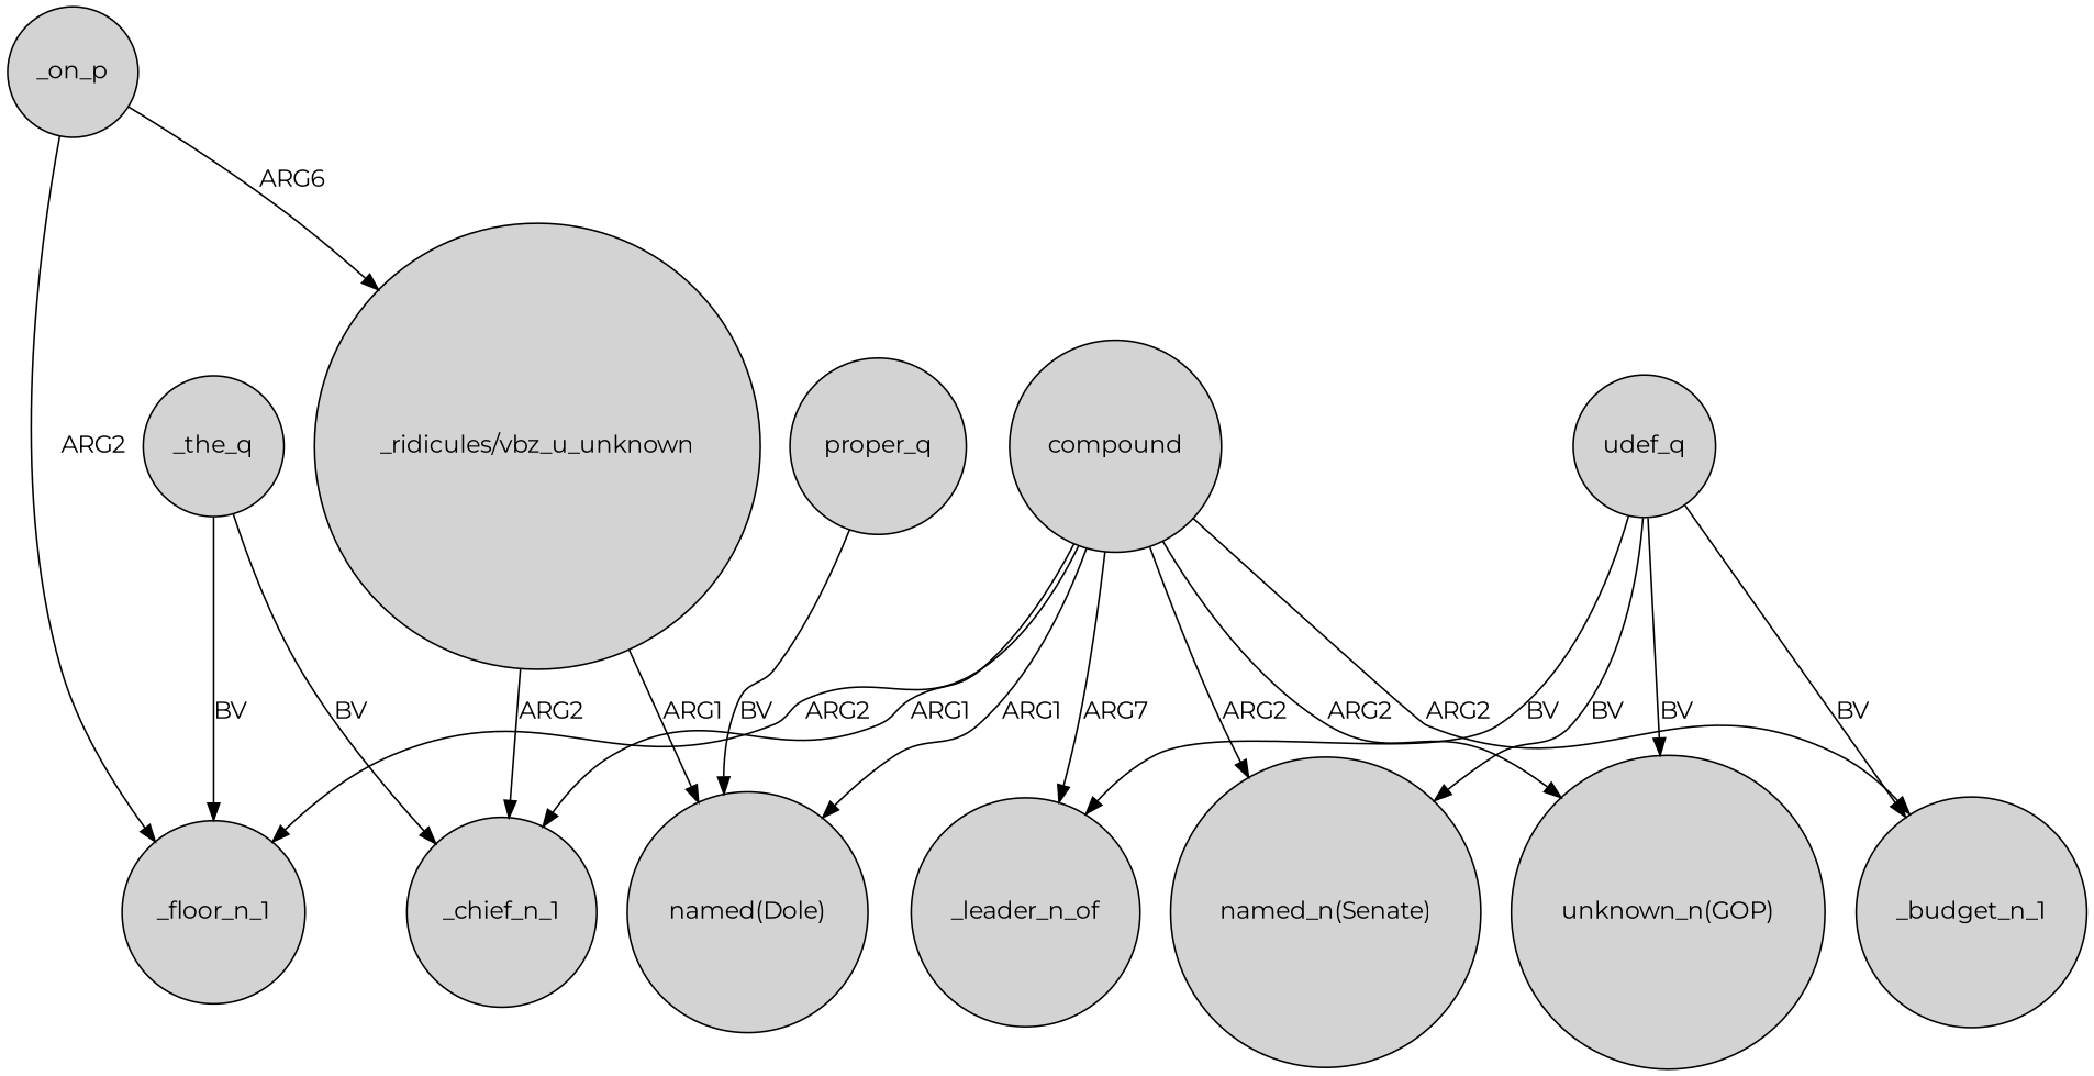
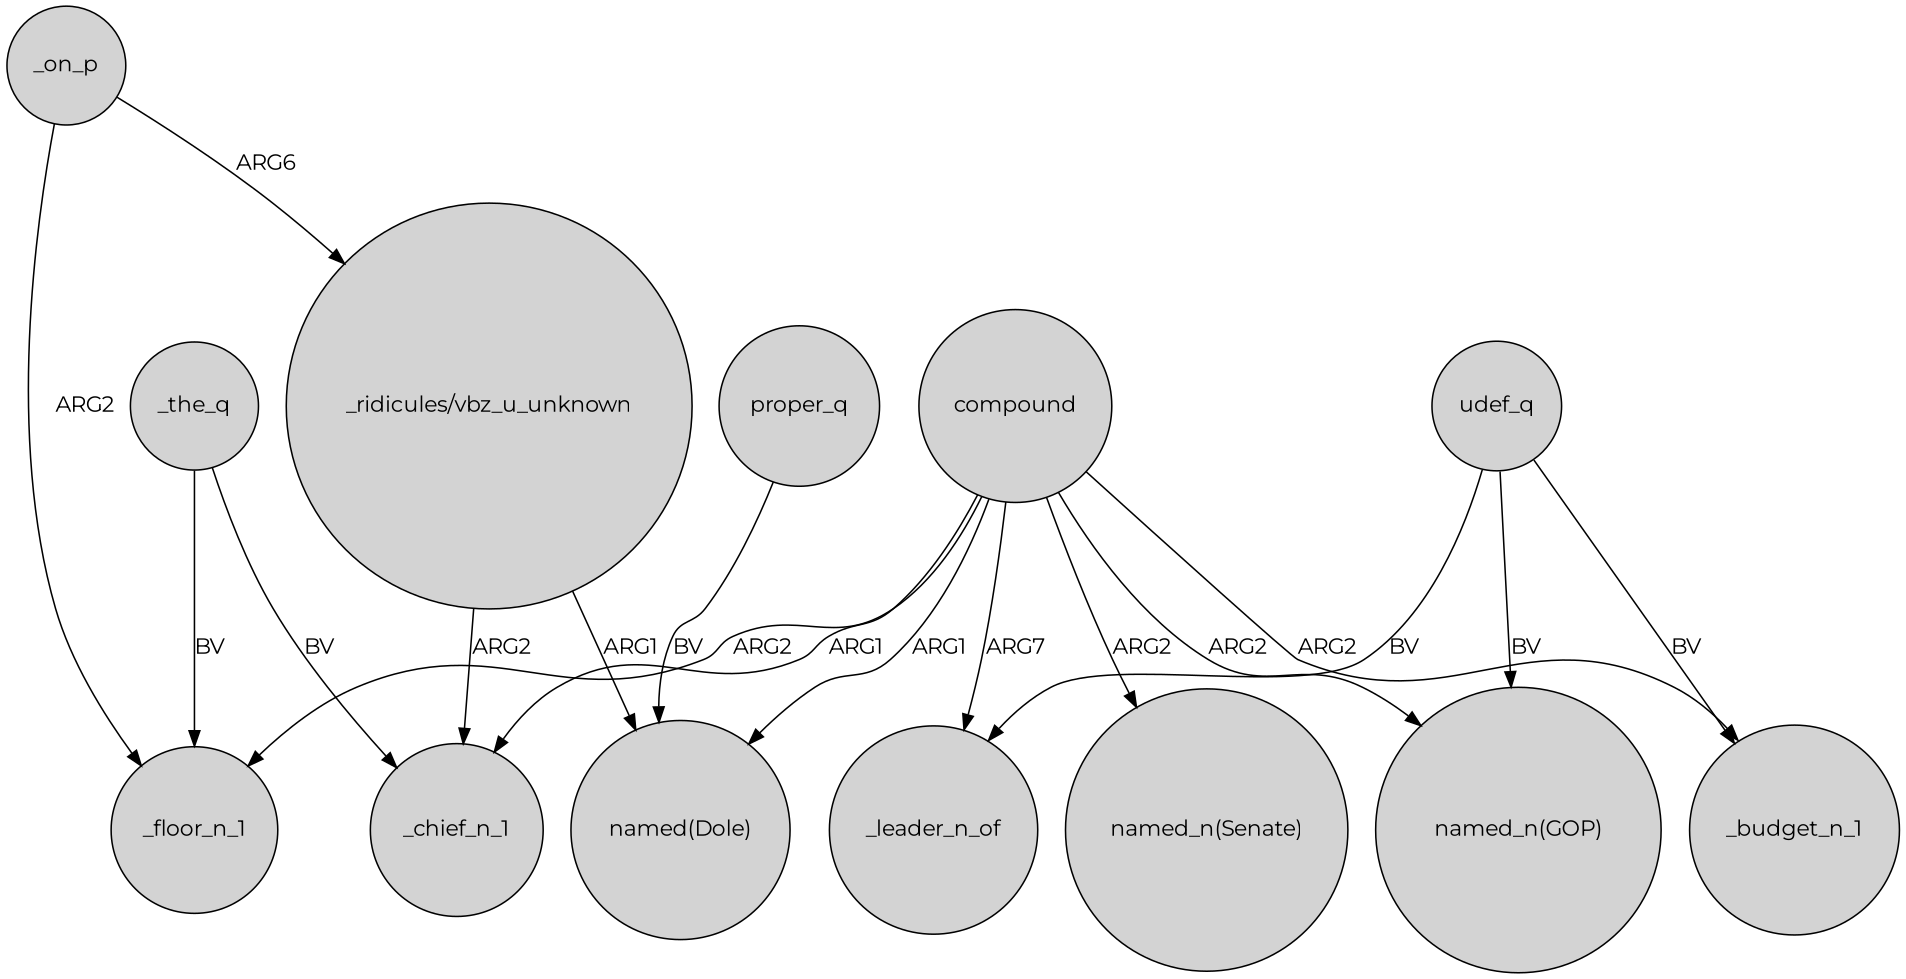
  digraph {
    fontname=Montserrat
    node [fontname=Montserrat shape=circle style=filled]
    edge [fontname=Montserrat]
    _the_q
    _chief_n_1
    _floor_n_1
    compound
    _leader_n_of
    "named(Dole)"
    "named_n(Senate)"
-   "named_n(GOP)" [label="unknown_n(GOP)"]
+   "named_n(GOP)"
    _budget_n_1
    _on_p
    "_ridicules/vbz_u_unknown"
    proper_q
    udef_q
    _the_q -> _chief_n_1 [label=BV]
    _the_q -> _floor_n_1 [label=BV]
    compound -> _chief_n_1 [label=ARG1]
    compound -> _floor_n_1 [label=ARG2]
    compound -> _leader_n_of [label=ARG7]
    compound -> "named(Dole)" [label=ARG1]
    compound -> "named_n(Senate)" [label=ARG2]
    compound -> "named_n(GOP)" [label=ARG2]
    compound -> _budget_n_1 [label=ARG2]
    _on_p -> _floor_n_1 [label=ARG2]
    _on_p -> "_ridicules/vbz_u_unknown" [label=ARG6]
    "_ridicules/vbz_u_unknown" -> _chief_n_1 [label=ARG2]
    "_ridicules/vbz_u_unknown" -> "named(Dole)" [label=ARG1]
    proper_q -> "named(Dole)" [label=BV]
    udef_q -> _leader_n_of [label=BV]
-   udef_q -> "named_n(Senate)" [label=BV]
    udef_q -> "named_n(GOP)" [label=BV]
    udef_q -> _budget_n_1 [label=BV]
  }
